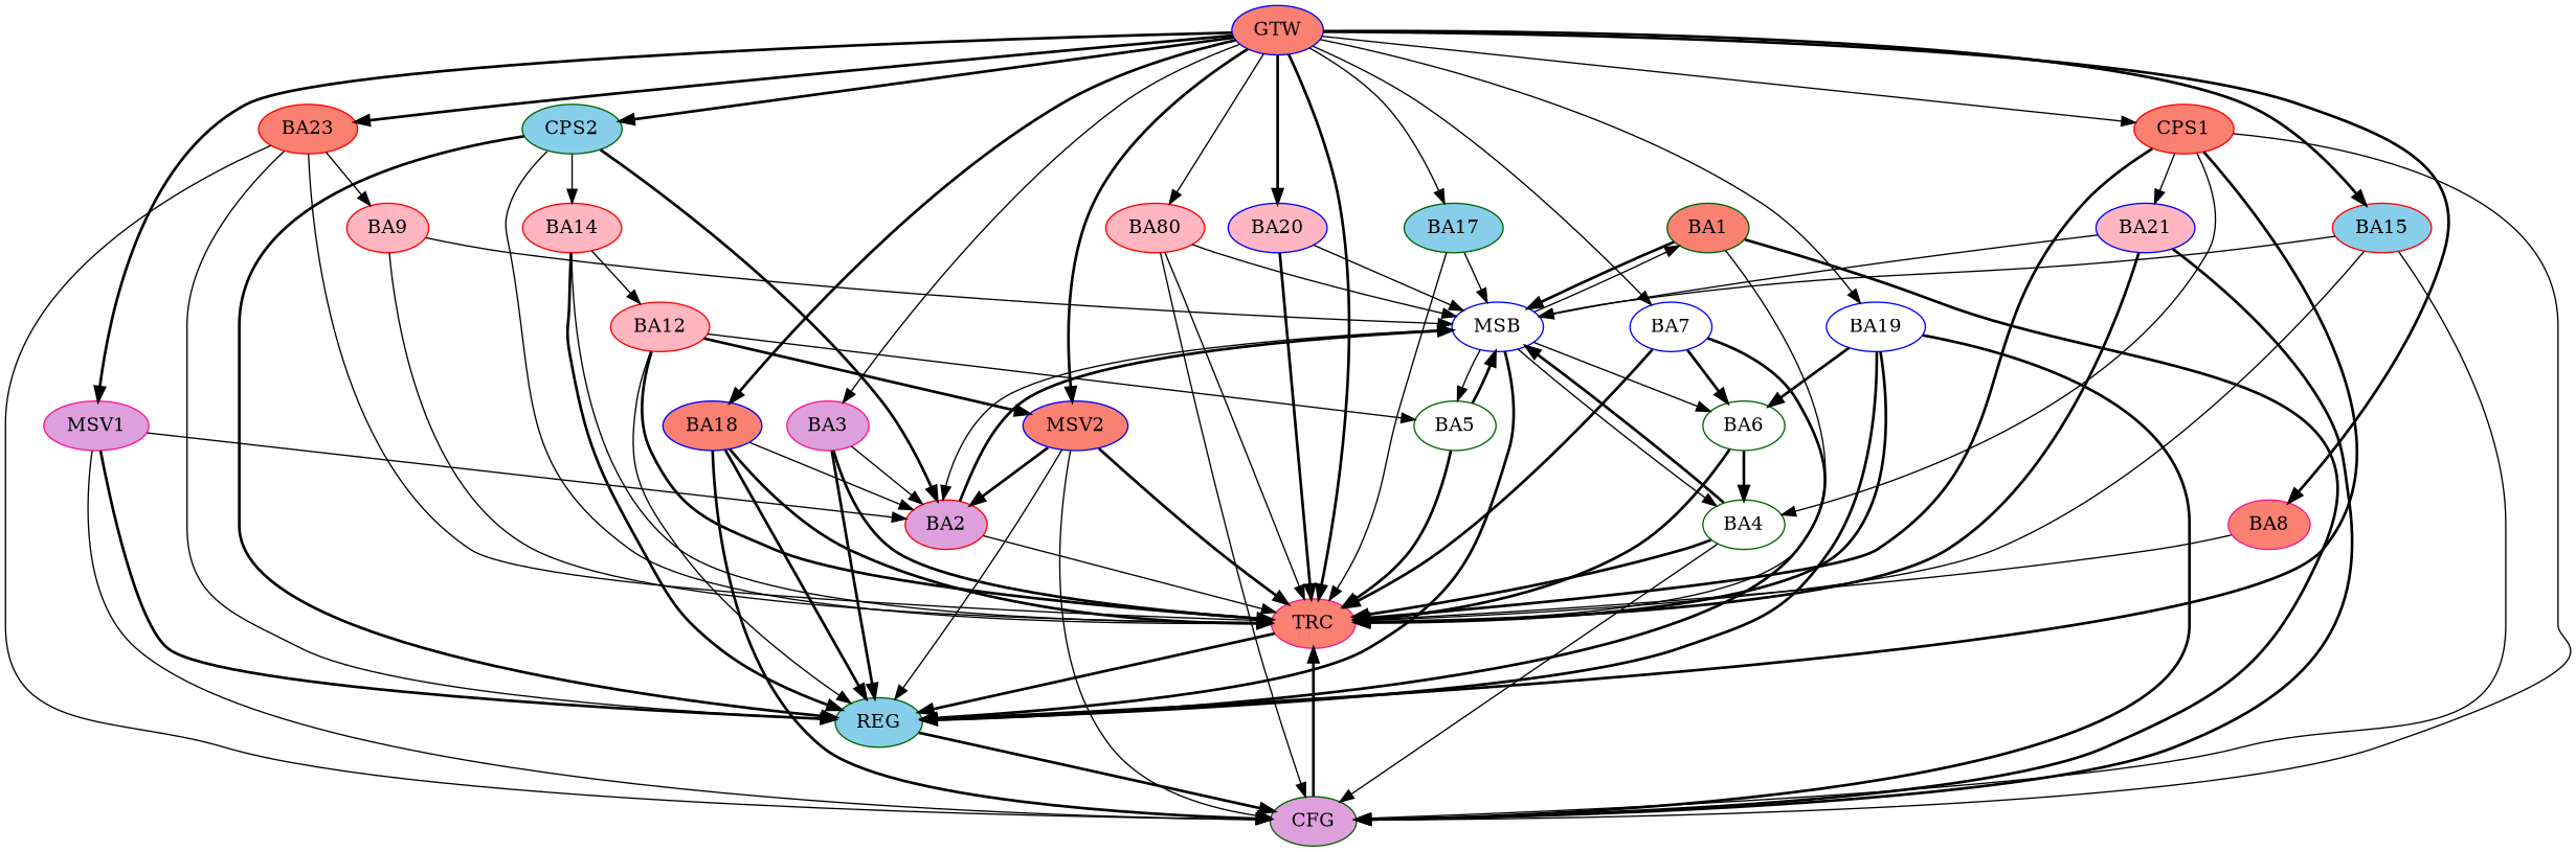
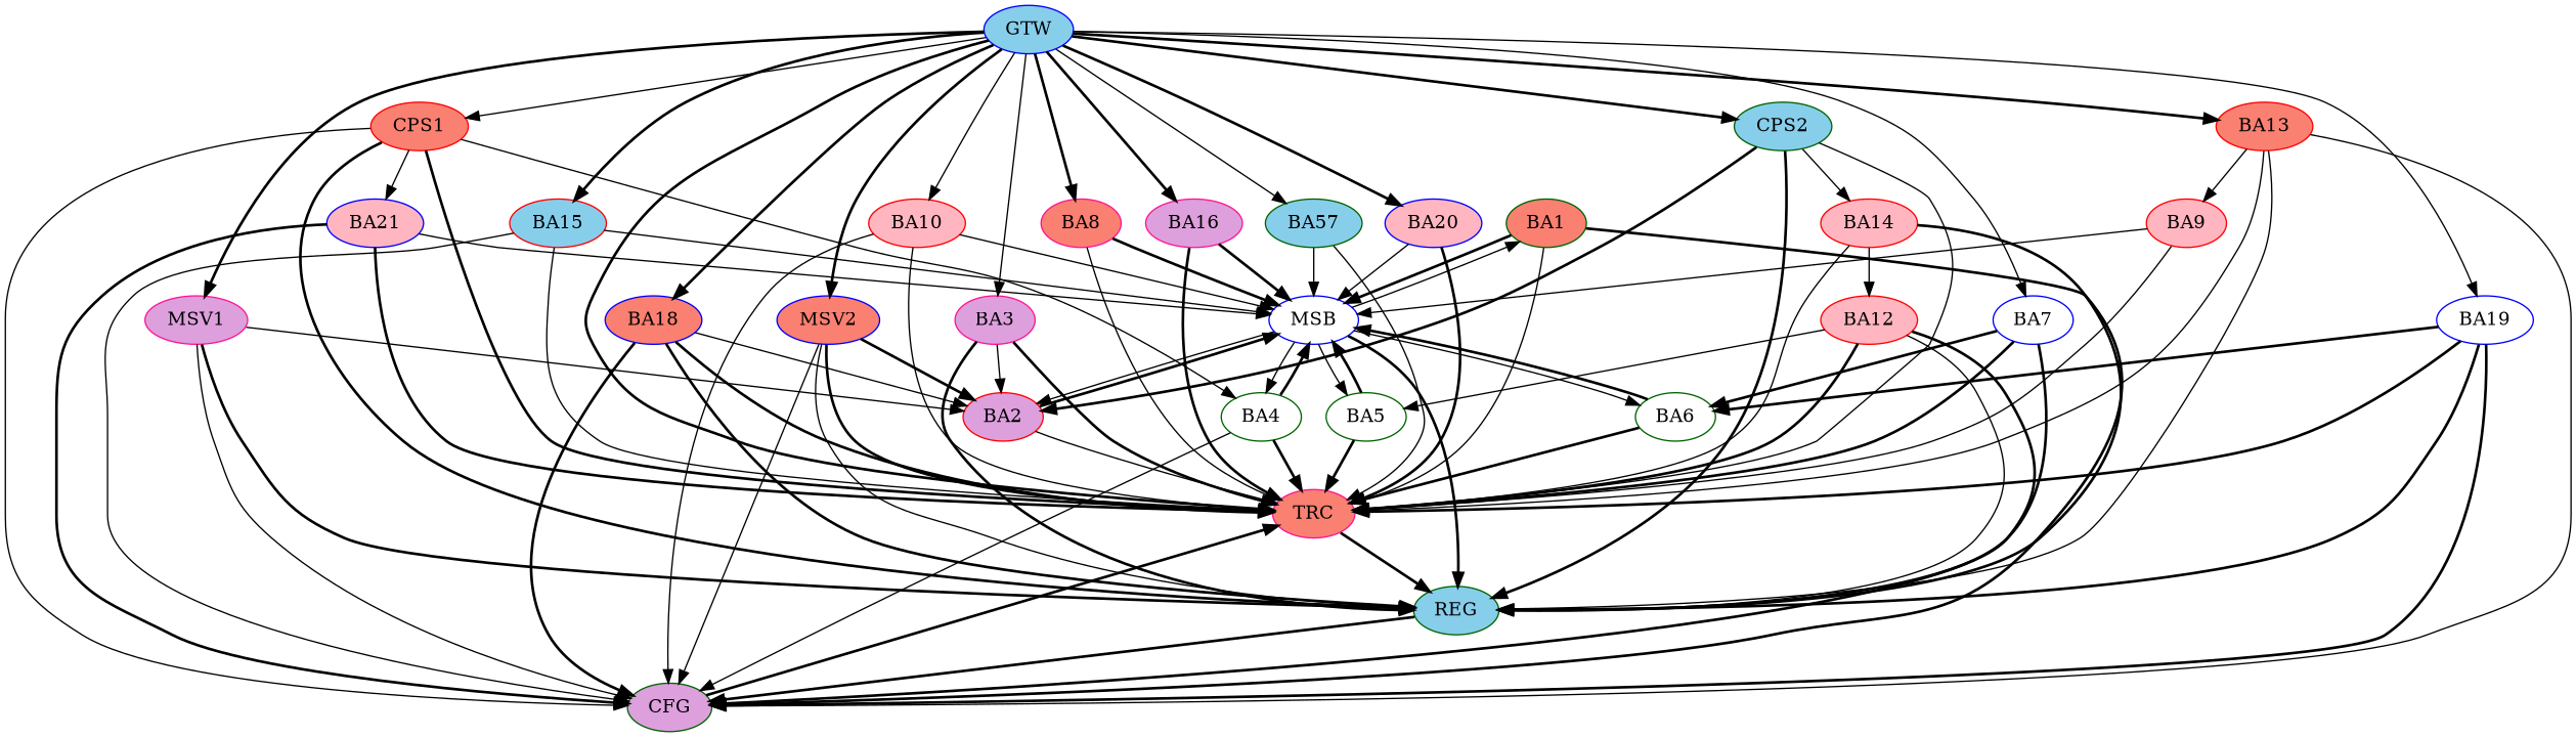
  strict digraph {
    node [color=darkgreen fillcolor=salmon style=filled]
    edge [style=bold]
    n1 [label=BA1]
    n2 [color=blue fillcolor=white label=MSB]
    n3 [fillcolor=plum label=CFG]
    n4 [color=deeppink label=TRC]
    n5 [color=red fillcolor=plum label=BA2]
    n6 [fillcolor=skyblue label=REG]
    n7 [fillcolor=white label=BA4]
    n8 [fillcolor=white label=BA5]
    n9 [fillcolor=white label=BA6]
    n10 [color=deeppink fillcolor=plum label=BA3]
    n11 [color=blue fillcolor=white label=BA7]
    n12 [color=deeppink label=BA8]
    n13 [color=red fillcolor=lightpink label=BA9]
-   n14 [color=red fillcolor=lightpink label=BA80]
+   n14 [color=red fillcolor=lightpink label=BA10]
    n15 [color=blue fillcolor=lightpink label=BA21]
    n16 [color=red fillcolor=lightpink label=BA12]
-   n17 [color=red label=BA23]
+   n17 [color=red label=BA13]
    n18 [color=red fillcolor=lightpink label=BA14]
    n19 [color=red fillcolor=skyblue label=BA15]
-   n21 [fillcolor=skyblue label=BA17]
+   n20 [color=deeppink fillcolor=plum label=BA16]
+   n21 [fillcolor=skyblue label=BA57]
    n22 [color=blue label=BA18]
    n23 [color=blue fillcolor=white label=BA19]
    n24 [color=blue fillcolor=lightpink label=BA20]
    n25 [color=red label=CPS1]
    n26 [fillcolor=skyblue label=CPS2]
-   n27 [color=blue label=GTW]
+   n27 [color=blue fillcolor=skyblue label=GTW]
    n28 [color=deeppink fillcolor=plum label=MSV1]
    n29 [color=blue label=MSV2]
    n1 -> n2
    n1 -> n3
    n1 -> n4 [style=solid]
    n2 -> n1 [style=solid]
    n2 -> n5 [style=solid]
    n2 -> n6
    n2 -> n7 [style=solid]
    n2 -> n8 [style=solid]
    n2 -> n9 [style=solid]
    n3 -> n4
    n4 -> n6
    n5 -> n2
    n5 -> n4 [style=solid]
    n6 -> n3
    n7 -> n2
    n7 -> n3 [style=solid]
    n7 -> n4
    n8 -> n2
    n8 -> n4
-   n9 -> n7
+   n9 -> n2
    n9 -> n4
    n10 -> n4
    n10 -> n5 [style=solid]
    n10 -> n6
    n11 -> n4
    n11 -> n6
    n11 -> n9
+   n12 -> n2
    n12 -> n4 [style=solid]
    n13 -> n2 [style=solid]
    n13 -> n4 [style=solid]
    n14 -> n2 [style=solid]
    n14 -> n3 [style=solid]
    n14 -> n4 [style=solid]
    n15 -> n2 [style=solid]
    n15 -> n3
    n15 -> n4
-   n16 -> n29
+   n16 -> n3
    n16 -> n4
    n16 -> n6 [style=solid]
    n16 -> n8 [style=solid]
    n17 -> n3 [style=solid]
    n17 -> n4 [style=solid]
    n17 -> n6 [style=solid]
    n17 -> n13 [style=solid]
    n18 -> n4 [style=solid]
    n18 -> n6
    n18 -> n16 [style=solid]
    n19 -> n2 [style=solid]
    n19 -> n3 [style=solid]
    n19 -> n4 [style=solid]
+   n20 -> n2
+   n20 -> n4
    n21 -> n2 [style=solid]
    n21 -> n4 [style=solid]
    n22 -> n3
    n22 -> n4
    n22 -> n5 [style=solid]
    n22 -> n6
    n23 -> n3
    n23 -> n4
    n23 -> n6
    n23 -> n9
    n24 -> n2 [style=solid]
    n24 -> n4
    n25 -> n3 [style=solid]
    n25 -> n4
    n25 -> n6
    n25 -> n7 [style=solid]
    n25 -> n15 [style=solid]
    n26 -> n4 [style=solid]
    n26 -> n5
    n26 -> n6
    n26 -> n18 [style=solid]
    n27 -> n4
    n27 -> n10 [style=solid]
    n27 -> n11 [style=solid]
    n27 -> n12
    n27 -> n14 [style=solid]
    n27 -> n17
    n27 -> n19
+   n27 -> n20
    n27 -> n21 [style=solid]
    n27 -> n22
    n27 -> n23 [style=solid]
    n27 -> n24
    n27 -> n25 [style=solid]
    n27 -> n26
    n27 -> n28
    n27 -> n29
    n28 -> n3 [style=solid]
    n28 -> n5 [style=solid]
    n28 -> n6
    n29 -> n3 [style=solid]
    n29 -> n4
    n29 -> n5
    n29 -> n6 [style=solid]
  }
